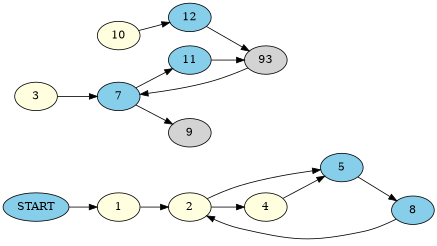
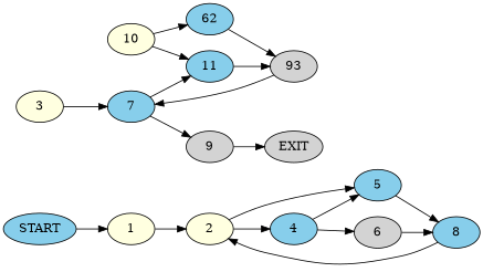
  digraph {
    rankdir=LR
    node [fillcolor=skyblue style=filled]
    n1 [label=START]
    1 [fillcolor=lightyellow]
    2 [fillcolor=lightyellow]
-   4 [fillcolor=lightyellow]
+   n4 [fillcolor=lightgrey label=EXIT]
+   4
    5
    3 [fillcolor=lightyellow]
    7
+   6 [fillcolor=lightgrey]
    9 [fillcolor=lightgrey]
    11
    8
    10 [fillcolor=lightyellow]
-   12
+   12 [label=62]
    n15 [fillcolor=lightgrey label=93]
    n1 -> 1
    1 -> 2
    2 -> 4
    2 -> 5
    4 -> 5
+   4 -> 6
    5 -> 8
    3 -> 7
    7 -> 9
    7 -> 11
+   6 -> 8
+   9 -> n4
    11 -> n15
    8 -> 2
+   10 -> 11
    10 -> 12
    12 -> n15
    n15 -> 7
  }
